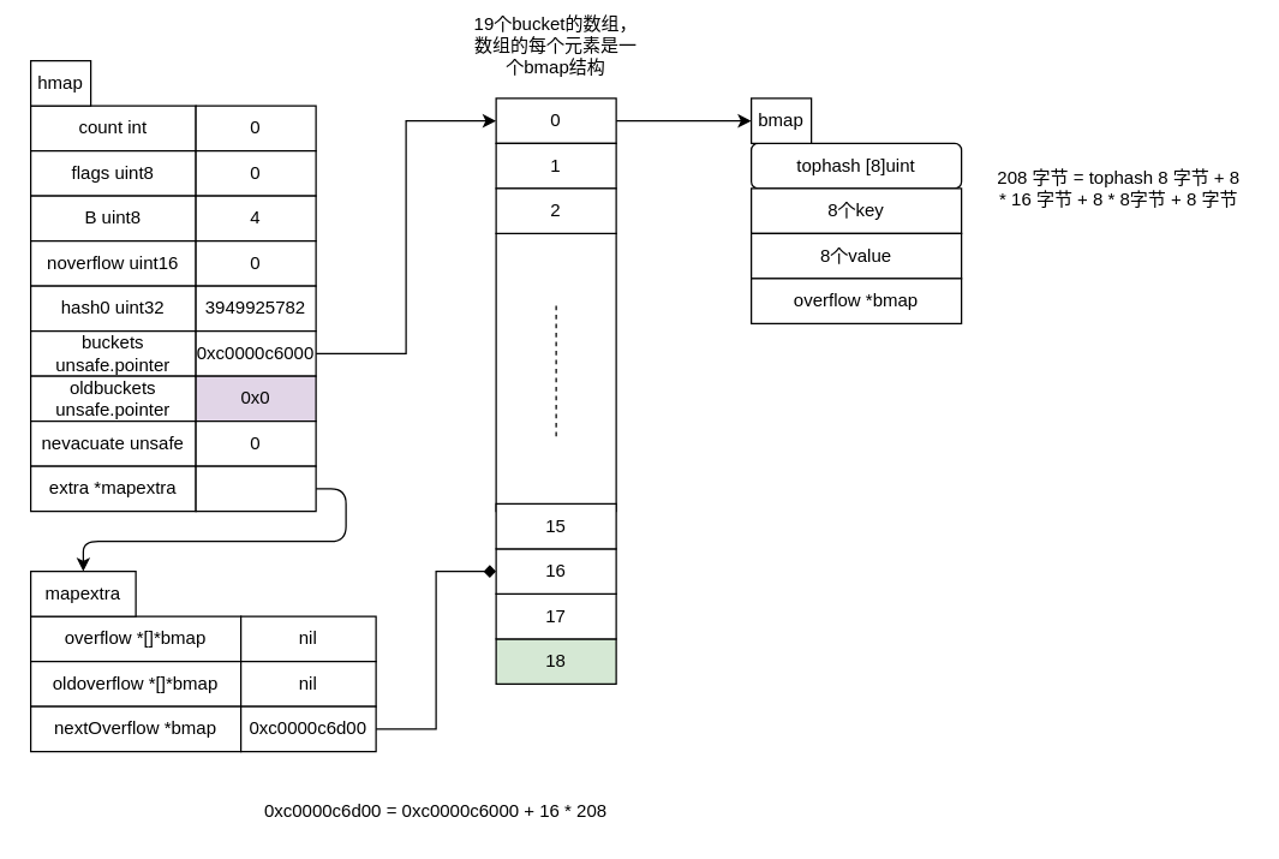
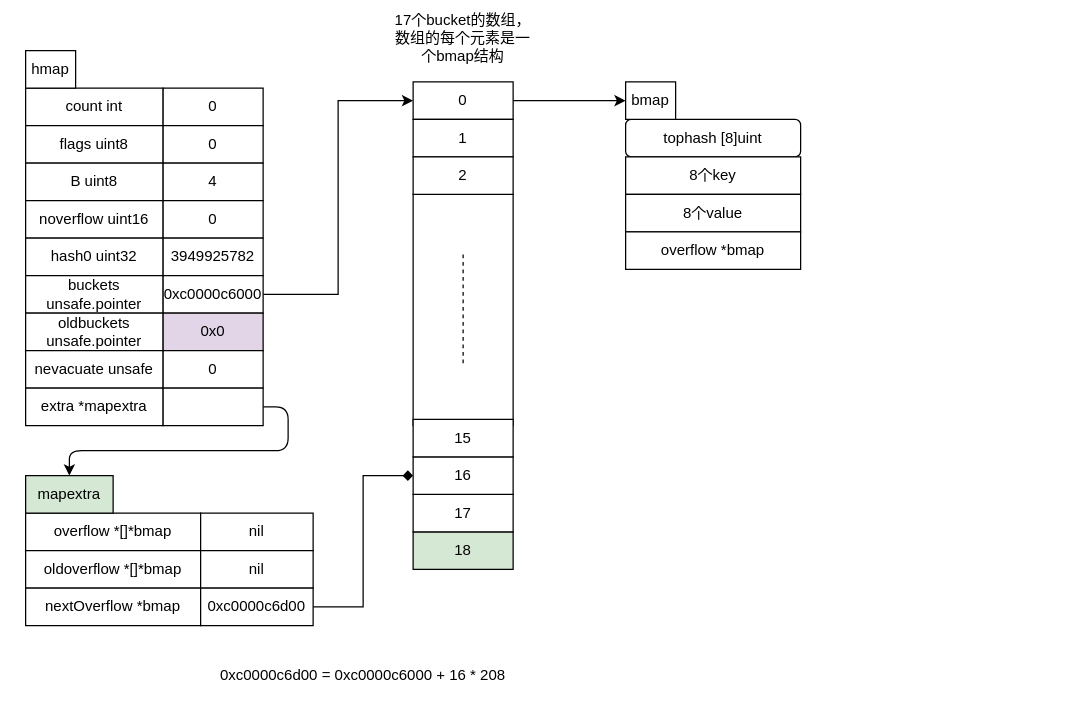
  <mxCell id="0" />
  <mxCell id="1" parent="0" />
  <mxCell id="2" value="" style="rounded=0;whiteSpace=wrap;html=1;" vertex="1" parent="1"><mxGeometry x="330" y="155" width="80" height="185" as="geometry" /></mxCell>
  <mxCell id="3" value="count int" style="rounded=0;whiteSpace=wrap;html=1;" vertex="1" parent="1"><mxGeometry x="20" y="70" width="110" height="30" as="geometry" /></mxCell>
  <mxCell id="4" value="flags uint8" style="rounded=0;whiteSpace=wrap;html=1;" vertex="1" parent="1"><mxGeometry x="20" y="100" width="110" height="30" as="geometry" /></mxCell>
  <mxCell id="5" value="B uint8" style="rounded=0;whiteSpace=wrap;html=1;" vertex="1" parent="1"><mxGeometry x="20" y="130" width="110" height="30" as="geometry" /></mxCell>
  <mxCell id="6" value="noverflow uint16" style="rounded=0;whiteSpace=wrap;html=1;" vertex="1" parent="1"><mxGeometry x="20" y="160" width="110" height="30" as="geometry" /></mxCell>
  <mxCell id="7" value="hash0 uint32" style="rounded=0;whiteSpace=wrap;html=1;" vertex="1" parent="1"><mxGeometry x="20" y="190" width="110" height="30" as="geometry" /></mxCell>
  <mxCell id="8" value="buckets unsafe.pointer" style="rounded=0;whiteSpace=wrap;html=1;" vertex="1" parent="1"><mxGeometry x="20" y="220" width="110" height="30" as="geometry" /></mxCell>
  <mxCell id="9" value="oldbuckets unsafe.pointer" style="rounded=0;whiteSpace=wrap;html=1;" vertex="1" parent="1"><mxGeometry x="20" y="250" width="110" height="30" as="geometry" /></mxCell>
  <mxCell id="10" value="nevacuate unsafe" style="rounded=0;whiteSpace=wrap;html=1;" vertex="1" parent="1"><mxGeometry x="20" y="280" width="110" height="30" as="geometry" /></mxCell>
  <mxCell id="11" value="extra *mapextra" style="rounded=0;whiteSpace=wrap;html=1;" vertex="1" parent="1"><mxGeometry x="20" y="310" width="110" height="30" as="geometry" /></mxCell>
  <mxCell id="12" value="overflow *[]*bmap" style="rounded=0;whiteSpace=wrap;html=1;" vertex="1" parent="1"><mxGeometry x="20" y="410" width="140" height="30" as="geometry" /></mxCell>
  <mxCell id="13" value="oldoverflow *[]*bmap" style="rounded=0;whiteSpace=wrap;html=1;" vertex="1" parent="1"><mxGeometry x="20" y="440" width="140" height="30" as="geometry" /></mxCell>
  <mxCell id="14" style="edgeStyle=orthogonalEdgeStyle;rounded=0;orthogonalLoop=1;jettySize=auto;html=1;entryX=0;entryY=0.5;entryDx=0;entryDy=0;exitX=1;exitY=0.5;exitDx=0;exitDy=0;endArrow=diamond;" edge="1" parent="1" source="45" target="40"><mxGeometry relative="1" as="geometry" /></mxCell>
  <mxCell id="15" value="nextOverflow *bmap" style="rounded=0;whiteSpace=wrap;html=1;" vertex="1" parent="1"><mxGeometry x="20" y="470" width="140" height="30" as="geometry" /></mxCell>
  <mxCell id="16" value="hmap" style="rounded=0;whiteSpace=wrap;html=1;" vertex="1" parent="1"><mxGeometry x="20" y="40" width="40" height="30" as="geometry" /></mxCell>
- <mxCell id="17" value="mapextra" style="rounded=0;whiteSpace=wrap;html=1;" vertex="1" parent="1"><mxGeometry x="20" y="380" width="70" height="30" as="geometry" /></mxCell>
+ <mxCell id="17" value="mapextra" style="rounded=0;whiteSpace=wrap;html=1;fillColor=#d5e8d4;" vertex="1" parent="1"><mxGeometry x="20" y="380" width="70" height="30" as="geometry" /></mxCell>
  <mxCell id="18" value="" style="endArrow=classic;html=1;exitX=1;exitY=0.5;exitDx=0;exitDy=0;entryX=0.5;entryY=0;entryDx=0;entryDy=0;edgeStyle=orthogonalEdgeStyle;" edge="1" parent="1" source="33" target="17"><mxGeometry width="50" height="50" relative="1" as="geometry"><mxPoint x="150" y="400" as="sourcePoint" /><mxPoint x="200" y="350" as="targetPoint" /><Array as="points"><mxPoint x="230" y="325" /><mxPoint x="230" y="360" /><mxPoint x="55" y="360" /></Array></mxGeometry></mxCell>
  <mxCell id="19" value="tophash [8]uint" style="whiteSpace=wrap;html=1;rounded=1;" vertex="1" parent="1"><mxGeometry x="500" y="95" width="140" height="30" as="geometry" /></mxCell>
  <mxCell id="20" value="8个key" style="rounded=0;whiteSpace=wrap;html=1;" vertex="1" parent="1"><mxGeometry x="500" y="125" width="140" height="30" as="geometry" /></mxCell>
  <mxCell id="21" value="8个value" style="rounded=0;whiteSpace=wrap;html=1;" vertex="1" parent="1"><mxGeometry x="500" y="155" width="140" height="30" as="geometry" /></mxCell>
  <mxCell id="22" value="overflow *bmap" style="rounded=0;whiteSpace=wrap;html=1;" vertex="1" parent="1"><mxGeometry x="500" y="185" width="140" height="30" as="geometry" /></mxCell>
  <mxCell id="23" value="bmap" style="rounded=0;whiteSpace=wrap;html=1;" vertex="1" parent="1"><mxGeometry x="500" y="65" width="40" height="30" as="geometry" /></mxCell>
  <mxCell id="24" value="0" style="rounded=0;whiteSpace=wrap;html=1;" vertex="1" parent="1"><mxGeometry x="130" y="70" width="80" height="30" as="geometry" /></mxCell>
  <mxCell id="25" value="0" style="rounded=0;whiteSpace=wrap;html=1;" vertex="1" parent="1"><mxGeometry x="130" y="100" width="80" height="30" as="geometry" /></mxCell>
  <mxCell id="26" value="4" style="rounded=0;whiteSpace=wrap;html=1;" vertex="1" parent="1"><mxGeometry x="130" y="130" width="80" height="30" as="geometry" /></mxCell>
  <mxCell id="27" value="0" style="rounded=0;whiteSpace=wrap;html=1;" vertex="1" parent="1"><mxGeometry x="130" y="160" width="80" height="30" as="geometry" /></mxCell>
  <mxCell id="28" value="3949925782" style="rounded=0;whiteSpace=wrap;html=1;" vertex="1" parent="1"><mxGeometry x="130" y="190" width="80" height="30" as="geometry" /></mxCell>
  <mxCell id="29" style="edgeStyle=orthogonalEdgeStyle;rounded=0;orthogonalLoop=1;jettySize=auto;html=1;entryX=0;entryY=0.5;entryDx=0;entryDy=0;" edge="1" parent="1" source="30" target="35"><mxGeometry relative="1" as="geometry" /></mxCell>
  <mxCell id="30" value="0xc0000c6000" style="rounded=0;whiteSpace=wrap;html=1;" vertex="1" parent="1"><mxGeometry x="130" y="220" width="80" height="30" as="geometry" /></mxCell>
  <mxCell id="31" value="0x0" style="rounded=0;whiteSpace=wrap;html=1;fillColor=#e1d5e7;" vertex="1" parent="1"><mxGeometry x="130" y="250" width="80" height="30" as="geometry" /></mxCell>
  <mxCell id="32" value="0" style="rounded=0;whiteSpace=wrap;html=1;" vertex="1" parent="1"><mxGeometry x="130" y="280" width="80" height="30" as="geometry" /></mxCell>
  <mxCell id="33" value="" style="rounded=0;whiteSpace=wrap;html=1;" vertex="1" parent="1"><mxGeometry x="130" y="310" width="80" height="30" as="geometry" /></mxCell>
  <mxCell id="34" style="edgeStyle=orthogonalEdgeStyle;rounded=0;orthogonalLoop=1;jettySize=auto;html=1;entryX=0;entryY=0.5;entryDx=0;entryDy=0;" edge="1" parent="1" source="35" target="23"><mxGeometry relative="1" as="geometry" /></mxCell>
  <mxCell id="35" value="0" style="rounded=0;whiteSpace=wrap;html=1;" vertex="1" parent="1"><mxGeometry x="330" y="65" width="80" height="30" as="geometry" /></mxCell>
  <mxCell id="36" value="1" style="rounded=0;whiteSpace=wrap;html=1;" vertex="1" parent="1"><mxGeometry x="330" y="95" width="80" height="30" as="geometry" /></mxCell>
  <mxCell id="37" value="2" style="rounded=0;whiteSpace=wrap;html=1;" vertex="1" parent="1"><mxGeometry x="330" y="125" width="80" height="30" as="geometry" /></mxCell>
  <mxCell id="38" value="18" style="rounded=0;whiteSpace=wrap;html=1;fillColor=#d5e8d4;" vertex="1" parent="1"><mxGeometry x="330" y="425" width="80" height="30" as="geometry" /></mxCell>
  <mxCell id="39" value="17" style="rounded=0;whiteSpace=wrap;html=1;" vertex="1" parent="1"><mxGeometry x="330" y="395" width="80" height="30" as="geometry" /></mxCell>
  <mxCell id="40" value="16" style="rounded=0;whiteSpace=wrap;html=1;" vertex="1" parent="1"><mxGeometry x="330" y="365" width="80" height="30" as="geometry" /></mxCell>
  <mxCell id="41" value="15" style="rounded=0;whiteSpace=wrap;html=1;" vertex="1" parent="1"><mxGeometry x="330" y="335" width="80" height="30" as="geometry" /></mxCell>
  <mxCell id="42" value="" style="endArrow=none;dashed=1;html=1;" edge="1" parent="1"><mxGeometry width="50" height="50" relative="1" as="geometry"><mxPoint x="370" y="290" as="sourcePoint" /><mxPoint x="370" y="200" as="targetPoint" /></mxGeometry></mxCell>
  <mxCell id="43" value="nil" style="rounded=0;whiteSpace=wrap;html=1;" vertex="1" parent="1"><mxGeometry x="160" y="410" width="90" height="30" as="geometry" /></mxCell>
  <mxCell id="44" value="nil" style="rounded=0;whiteSpace=wrap;html=1;" vertex="1" parent="1"><mxGeometry x="160" y="440" width="90" height="30" as="geometry" /></mxCell>
  <mxCell id="45" value="0xc0000c6d00" style="rounded=0;whiteSpace=wrap;html=1;" vertex="1" parent="1"><mxGeometry x="160" y="470" width="90" height="30" as="geometry" /></mxCell>
- <mxCell id="46" value="19个bucket的数组，数组的每个元素是一个bmap结构" style="text;html=1;strokeColor=none;fillColor=none;align=center;verticalAlign=middle;whiteSpace=wrap;rounded=0;" vertex="1" parent="1"><mxGeometry x="310" y="20" width="120" height="20" as="geometry" /></mxCell>
- <mxCell id="47" value="&lt;span style=&quot;text-align: left&quot;&gt;208 字节 = tophash 8 字节 + 8 * 16 字节 + 8 * 8字节 + 8 字节&lt;/span&gt;" style="text;html=1;strokeColor=none;fillColor=none;align=center;verticalAlign=middle;whiteSpace=wrap;rounded=0;" vertex="1" parent="1"><mxGeometry x="660" y="95" width="170" height="60" as="geometry" /></mxCell>
+ <mxCell id="46" value="17个bucket的数组，数组的每个元素是一个bmap结构" style="text;html=1;strokeColor=none;fillColor=none;align=center;verticalAlign=middle;whiteSpace=wrap;rounded=0;" vertex="1" parent="1"><mxGeometry x="310" y="20" width="120" height="20" as="geometry" /></mxCell>
  <mxCell id="48" value="0xc0000c6d00 =&amp;nbsp;0xc0000c6000 + 16 * 208" style="text;html=1;strokeColor=none;fillColor=none;align=center;verticalAlign=middle;whiteSpace=wrap;rounded=0;" vertex="1" parent="1"><mxGeometry x="160" y="530" width="260" height="20" as="geometry" /></mxCell>
